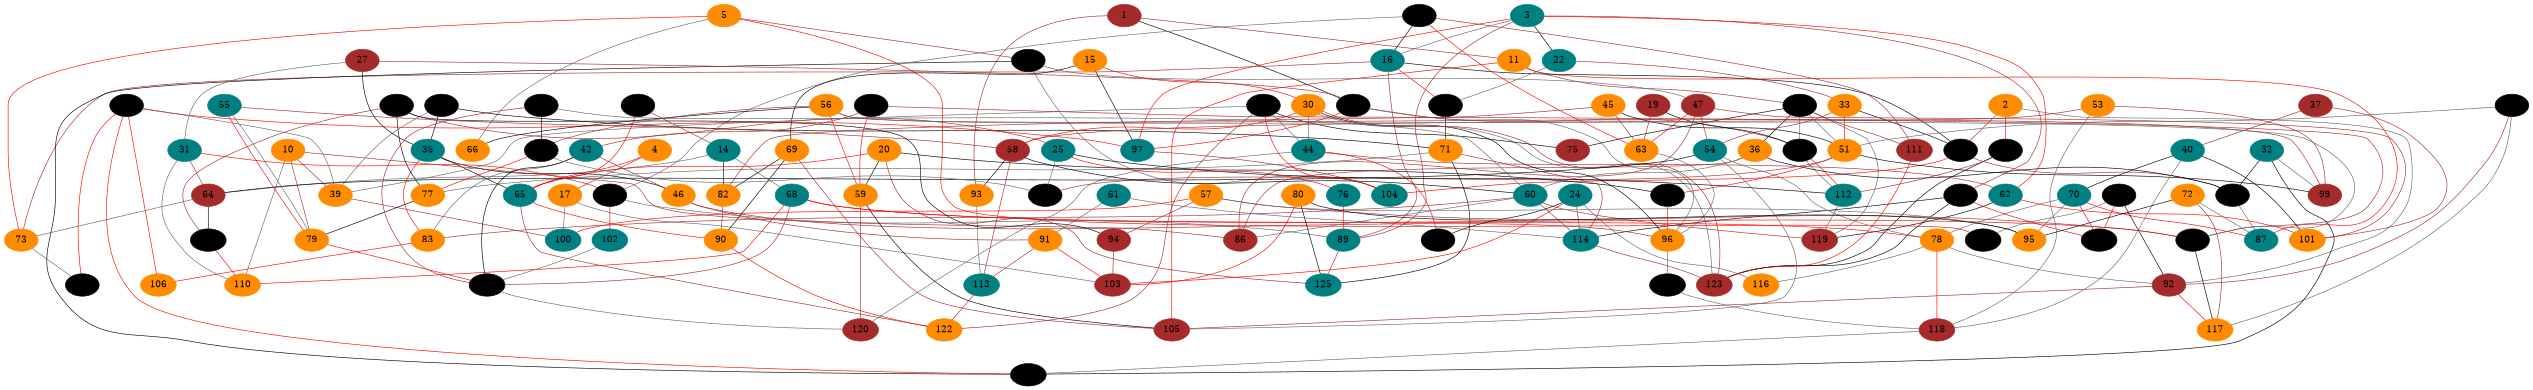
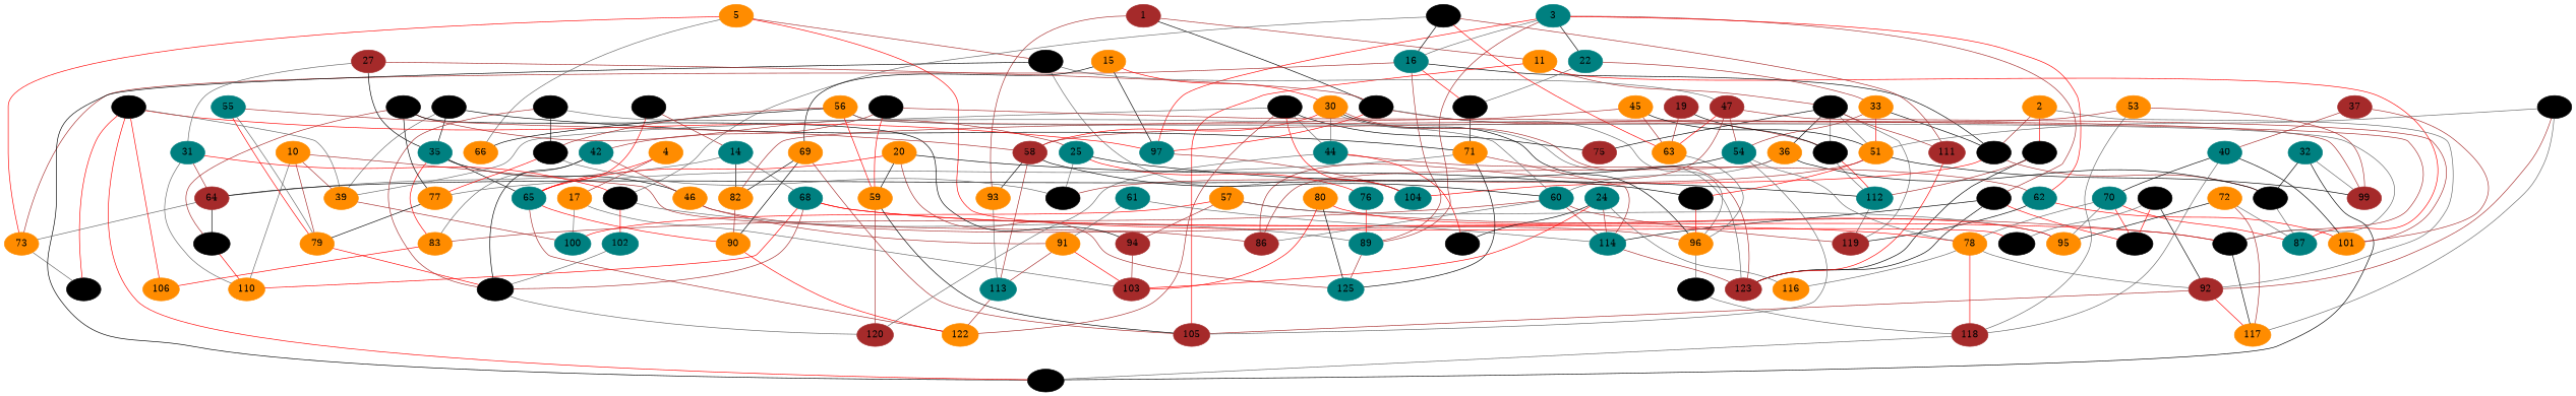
  graph {
    node [color=darkorange style=filled]
    edge [color=brown]
    1 [color=brown]
    11
    34 [color=black]
    93
    12 [color=black]
    87 [color=teal]
    105 [color=brown]
    97 [color=teal]
    43 [color=black]
    96
    113 [color=teal]
    49 [color=black]
    2
    74 [color=black]
    92 [color=brown]
    123 [color=brown]
    112 [color=teal]
    104 [color=teal]
    84 [color=black]
    117
    3 [color=teal]
    9 [color=black]
    16 [color=teal]
    22 [color=teal]
    62 [color=teal]
    89 [color=teal]
    114 [color=teal]
    115 [color=black]
    73
    28 [color=black]
    33
    119 [color=brown]
    101
    125 [color=teal]
    4
    17
    65 [color=teal]
    100 [color=teal]
    103 [color=brown]
    122
    90
    41 [color=black]
    5
    66
    121 [color=black]
    124 [color=black]
    47 [color=brown]
    85 [color=black]
    6 [color=black]
    14 [color=teal]
    82
    64 [color=brown]
    68 [color=teal]
    7 [color=black]
    35 [color=teal]
    39
    71
    46
    83
    77
    81 [color=black]
    102 [color=teal]
    10
    79
    86 [color=brown]
    110
    107 [color=black]
    36
    51
    75 [color=brown]
    111 [color=brown]
    60 [color=teal]
    52 [color=black]
    98 [color=black]
    99 [color=brown]
    13 [color=black]
    63
    109 [color=black]
    88 [color=black]
    78
    15
    30
    69
    44 [color=teal]
    58 [color=brown]
    18 [color=black]
    25 [color=teal]
    94 [color=brown]
    76 [color=teal]
    19 [color=brown]
    20
    59
    120 [color=brown]
    21 [color=black]
    106
    54 [color=teal]
    23 [color=black]
    50 [color=black]
    24 [color=teal]
    116
    26 [color=black]
    42 [color=teal]
    27 [color=brown]
    31 [color=teal]
    29 [color=black]
    108 [color=black]
    32 [color=teal]
    91
    37 [color=brown]
    40 [color=teal]
    70 [color=teal]
    118 [color=brown]
    38 [color=black]
    95
    45
    48 [color=black]
    67 [color=black]
    53
    55 [color=teal]
    56
    57
    61 [color=teal]
    72
    80
    1 -- 11
    1 -- 34 [color=black]
    1 -- 93
    11 -- 12
    11 -- 87 [color=red]
    11 -- 105 [color=red]
    34 -- 97 [color=red]
    34 -- 43
    34 -- 96 [color=gray40]
    93 -- 113 [color=gray40]
    12 -- 43 [color=gray40]
    12 -- 119 [color=gray40]
    12 -- 36 [color=black]
    12 -- 51 [color=gray40]
    12 -- 75 [color=black]
    12 -- 111
    97 -- 104
    43 -- 112 [color=gray40]
    43 -- 112 [color=red]
    96 -- 108 [color=gray40]
    113 -- 122
    49 -- 123 [color=black]
    49 -- 112
    2 -- 49 [color=red]
    2 -- 74
    2 -- 92 [color=gray40]
    74 -- 104 [color=red]
    74 -- 84
    92 -- 105
    92 -- 117 [color=red]
    112 -- 119 [color=gray40]
    84 -- 87 [color=gray40]
    3 -- 97 [color=red]
    3 -- 9
    3 -- 16 [color=gray40]
    3 -- 22 [color=black]
    3 -- 62 [color=red]
    3 -- 89
    9 -- 123 [color=black]
    9 -- 114 [color=black]
    9 -- 115 [color=red]
    16 -- 74 [color=black]
    16 -- 89
    16 -- 73
    16 -- 28 [color=red]
    22 -- 28 [color=gray40]
    22 -- 33
    62 -- 119 [color=black]
    62 -- 101 [color=red]
    89 -- 125
    114 -- 123
    73 -- 85 [color=gray40]
    28 -- 71 [color=black]
    33 -- 74 [color=black]
    33 -- 51 [color=red]
    33 -- 54
    4 -- 17
    4 -- 65 [color=red]
    17 -- 100 [color=gray40]
    17 -- 103 [color=gray40]
    65 -- 122
    65 -- 90 [color=red]
    90 -- 122 [color=red]
    41 -- 104 [color=gray40]
    41 -- 124 [color=black]
    41 -- 47 [color=gray40]
    5 -- 73 [color=red]
    5 -- 41
    5 -- 66 [color=gray40]
    5 -- 121 [color=red]
    47 -- 101
    47 -- 86
    47 -- 63 [color=red]
    47 -- 54
    6 -- 65 [color=red]
    6 -- 14
    14 -- 82 [color=black]
    14 -- 64 [color=gray40]
    14 -- 68 [color=gray40]
    82 -- 90
    64 -- 73 [color=gray40]
    64 -- 109 [color=black]
    68 -- 110 [color=red]
    68 -- 107
    68 -- 88 [color=red]
    68 -- 78 [color=red]
    7 -- 35 [color=black]
    7 -- 39 [color=gray40]
    7 -- 71 [color=black]
    35 -- 65 [color=black]
    35 -- 46 [color=black]
    35 -- 83 [color=red]
    39 -- 100
    71 -- 114
    71 -- 125 [color=black]
    71 -- 77 [color=gray40]
    46 -- 96
    46 -- 91
    83 -- 106 [color=red]
    77 -- 79 [color=black]
    81 -- 89 [color=gray40]
    81 -- 102 [color=red]
    102 -- 107 [color=gray40]
    10 -- 39
    10 -- 79
    10 -- 86
    10 -- 110 [color=gray40]
    79 -- 107 [color=red]
    107 -- 120 [color=gray40]
    36 -- 84 [color=black]
    36 -- 86
    36 -- 60 [color=gray40]
    51 -- 52 [color=red]
    51 -- 98
    51 -- 99 [color=black]
    111 -- 123 [color=red]
    60 -- 114
    60 -- 119
    60 -- 83
    60 -- 86 [color=gray40]
    52 -- 96 [color=red]
    13 -- 16 [color=black]
    13 -- 81 [color=gray40]
    13 -- 111
    13 -- 63 [color=red]
    63 -- 96 [color=gray40]
    109 -- 110 [color=red]
    88 -- 117 [color=black]
    78 -- 92 [color=gray40]
    78 -- 116 [color=gray40]
    78 -- 118 [color=red]
    15 -- 97 [color=black]
    15 -- 30 [color=red]
    15 -- 69 [color=black]
    30 -- 96 [color=black]
    30 -- 123 [color=gray40]
    30 -- 123
    30 -- 44 [color=gray40]
    30 -- 58 [color=red]
    69 -- 105
    69 -- 90 [color=black]
    69 -- 82 [color=black]
    44 -- 62
    44 -- 120 [color=gray40]
    44 -- 50 [color=red]
    58 -- 93 [color=black]
    58 -- 113
    58 -- 60 [color=black]
    18 -- 77 [color=black]
    18 -- 109
    18 -- 25
    18 -- 94 [color=black]
    25 -- 112 [color=black]
    25 -- 98 [color=gray40]
    25 -- 76 [color=red]
    94 -- 103
    76 -- 89 [color=red]
    19 -- 43 [color=black]
    19 -- 63
    20 -- 125
    20 -- 65 [color=red]
    20 -- 52 [color=black]
    20 -- 59 [color=black]
    59 -- 105 [color=black]
    59 -- 120
    21 -- 97 [color=red]
    21 -- 124 [color=red]
    21 -- 85 [color=red]
    21 -- 39 [color=gray40]
    21 -- 106 [color=red]
    54 -- 105 [color=gray40]
    54 -- 64 [color=black]
    54 -- 78 [color=gray40]
    23 -- 104 [color=red]
    23 -- 122
    23 -- 39 [color=gray40]
    23 -- 75 [color=black]
    23 -- 44 [color=gray40]
    24 -- 114
    24 -- 103 [color=red]
    24 -- 50 [color=black]
    24 -- 116 [color=gray40]
    26 -- 88
    26 -- 59 [color=red]
    26 -- 42
    42 -- 46
    42 -- 83 [color=gray40]
    42 -- 107 [color=black]
    27 -- 34
    27 -- 35 [color=black]
    27 -- 31 [color=gray40]
    31 -- 64
    31 -- 81 [color=red]
    31 -- 110 [color=gray40]
    29 -- 92
    29 -- 117 [color=gray40]
    29 -- 51 [color=gray40]
    108 -- 118 [color=gray40]
    32 -- 84 [color=black]
    32 -- 124 [color=black]
    32 -- 99 [color=gray40]
    91 -- 113
    91 -- 103 [color=red]
    37 -- 101
    37 -- 40
    40 -- 101 [color=black]
    40 -- 70 [color=black]
    40 -- 118 [color=gray40]
    70 -- 87 [color=red]
    70 -- 115 [color=red]
    70 -- 78 [color=gray40]
    70 -- 95 [color=gray40]
    118 -- 124 [color=gray40]
    38 -- 92 [color=black]
    38 -- 115 [color=red]
    38 -- 121 [color=gray40]
    45 -- 82
    45 -- 51 [color=black]
    45 -- 63
    48 -- 107
    48 -- 60 [color=gray40]
    48 -- 67 [color=black]
    67 -- 77 [color=red]
    67 -- 98 [color=gray40]
    53 -- 99
    53 -- 58
    53 -- 118 [color=gray40]
    55 -- 79 [color=red]
    55 -- 79 [color=gray40]
    55 -- 58
    56 -- 66 [color=black]
    56 -- 99
    56 -- 88 [color=gray40]
    56 -- 59 [color=red]
    56 -- 67
    57 -- 100 [color=red]
    57 -- 88
    57 -- 94
    57 -- 95 [color=gray40]
    61 -- 114 [color=gray40]
    61 -- 91 [color=gray40]
    72 -- 87 [color=gray40]
    72 -- 117
    72 -- 95 [color=black]
    80 -- 125 [color=black]
    80 -- 103 [color=red]
-   80 -- 95 [color=black]
+   80 -- 95 [color=red]
  }
